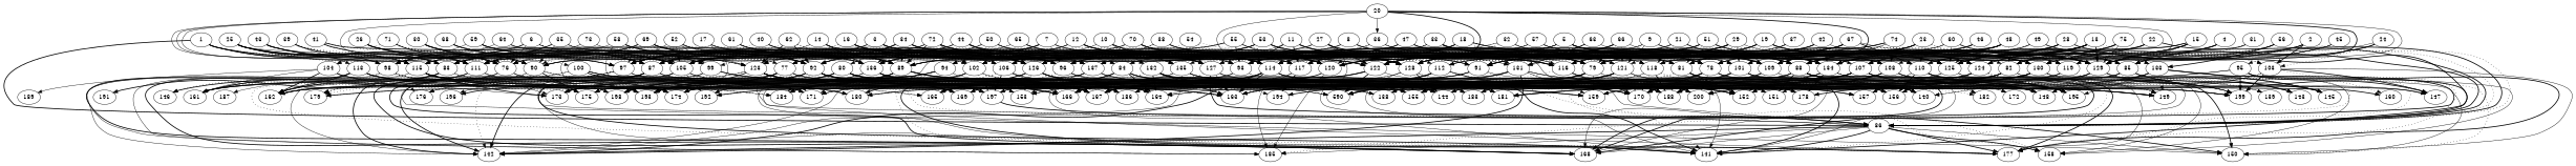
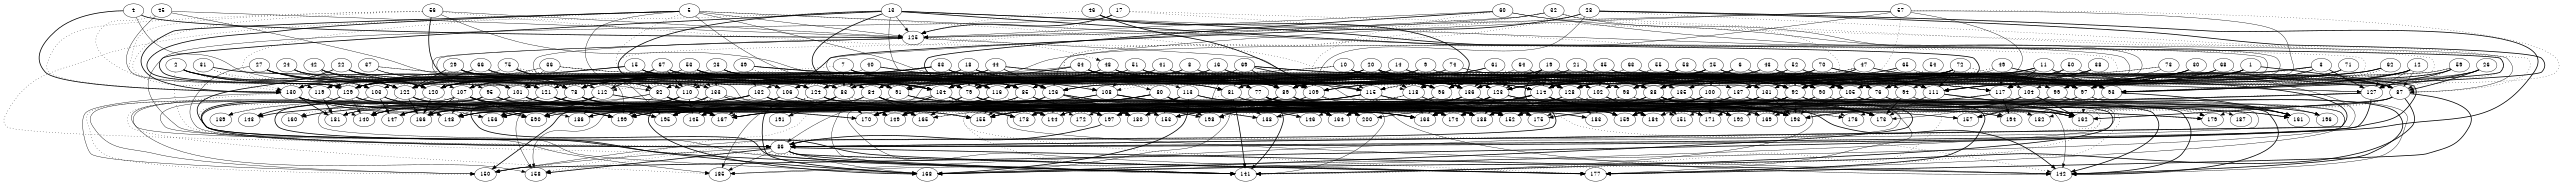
  digraph {
    node [alpha=0.16]
    edge [style=solid]
    1 [alpha=0.02]
    76 [alpha=0.05]
    86 [alpha=0.08]
    92 [alpha=0.11]
    96 [alpha=0.05]
    105 [alpha=0.05]
    111 [alpha=0.11]
    115 [alpha=0.19]
    161 [alpha=0.14]
    162 [alpha=0.06]
    174 [alpha=0.19]
    141 [alpha=0.14]
    168 [alpha=0.06]
    158 [alpha=0.18]
    185 [alpha=0.19]
    177 [alpha=0.18]
    142 [alpha=0.05]
    150 [alpha=0.11]
    197 [alpha=0.19]
    193 [alpha=0.02]
    200 [alpha=0.00]
    199 [alpha=0.10]
    184 [alpha=0.06]
    148 [alpha=0.02]
    163 [alpha=0.07]
    169 [alpha=0.11]
    173 [alpha=0.03]
    194 [alpha=0.05]
    164 [alpha=0.18]
    195 [alpha=0.05]
    179 [alpha=0.04]
    192 [alpha=0.04]
    144 [alpha=0.10]
    156 [alpha=0.00]
    170 [alpha=0.01]
    146 [alpha=0.04]
    166 [alpha=0.01]
    2 [alpha=0.09]
    79 [alpha=0.07]
    103 [alpha=0.20]
    110 [alpha=0.15]
    120 [alpha=0.08]
    130 [alpha=0.19]
    139 [alpha=0.12]
    159 [alpha=0.13]
    165 [alpha=0.04]
    n47 [alpha=0.19 label=590]
    198 [alpha=0.18]
    147 [alpha=0.03]
    152 [alpha=0.00]
    160
    149 [alpha=0.02]
    155 [alpha=0.09]
    157 [alpha=0.14]
    145 [alpha=0.02]
    181 [alpha=0.05]
    140 [alpha=0.04]
    186
    3 [alpha=0.01]
    85 [alpha=0.12]
    97 [alpha=0.12]
    114 [alpha=0.11]
    117 [alpha=0.10]
    127 [alpha=0.12]
    188 [alpha=0.01]
    180 [alpha=0.08]
    196
    176 [alpha=0.05]
    167 [alpha=0.02]
    178 [alpha=0.10]
    171 [alpha=0.06]
    153 [alpha=0.08]
    4 [alpha=0.15]
    101 [alpha=0.09]
    125
    5 [alpha=0.15]
    84
    91 [alpha=0.04]
    122 [alpha=0.00]
    126 [alpha=0.09]
    129 [alpha=0.15]
    134 [alpha=0.17]
    175 [alpha=0.09]
    138 [alpha=0.12]
    143 [alpha=0.17]
    172 [alpha=0.10]
    6 [alpha=0.15]
    98 [alpha=0.10]
    116 [alpha=0.18]
    123 [alpha=0.07]
    135 [alpha=0.02]
    136 [alpha=0.15]
    151
    7 [alpha=0.11]
    83 [alpha=0.13]
    191 [alpha=0.00]
    8 [alpha=0.14]
    78 [alpha=0.04]
    9 [alpha=0.18]
    88 [alpha=0.09]
    90 [alpha=0.10]
    121 [alpha=0.19]
    182 [alpha=0.17]
    187 [alpha=0.14]
    10
    82 [alpha=0.12]
    102 [alpha=0.01]
    128 [alpha=0.07]
    132 [alpha=0.06]
    183
    11 [alpha=0.13]
    93
    12 [alpha=0.17]
    87
    89
    131 [alpha=0.13]
    13 [alpha=0.01]
    124
    14 [alpha=0.09]
    15 [alpha=0.03]
    77 [alpha=0.10]
    107 [alpha=0.04]
    16 [alpha=0.01]
    17 [alpha=0.18]
    106 [alpha=0.07]
    18 [alpha=0.09]
    81 [alpha=0.06]
    109 [alpha=0.01]
    19 [alpha=0.12]
    119 [alpha=0.09]
    20 [alpha=0.17]
    118 [alpha=0.05]
    21 [alpha=0.19]
    137 [alpha=0.13]
    22 [alpha=0.07]
    23 [alpha=0.00]
    99 [alpha=0.08]
    133 [alpha=0.18]
    24 [alpha=0.06]
    95 [alpha=0.04]
    25
    100 [alpha=0.08]
    26 [alpha=0.10]
    27 [alpha=0.03]
    28 [alpha=0.09]
    108 [alpha=0.02]
    29 [alpha=0.00]
    30 [alpha=0.19]
    31 [alpha=0.19]
    32 [alpha=0.07]
    33 [alpha=0.08]
    34 [alpha=0.19]
    80 [alpha=0.17]
    35 [alpha=0.13]
    36 [alpha=0.01]
    37 [alpha=0.11]
    112 [alpha=0.10]
    38 [alpha=0.12]
    39 [alpha=0.12]
    113 [alpha=0.03]
    40 [alpha=0.09]
    41 [alpha=0.11]
    42 [alpha=0.03]
    43 [alpha=0.06]
    44
    45
    46 [alpha=0.03]
    47 [alpha=0.13]
    48 [alpha=0.15]
    49 [alpha=0.04]
    50 [alpha=0.08]
    51 [alpha=0.06]
    52 [alpha=0.10]
    53 [alpha=0.04]
    94 [alpha=0.12]
    54 [alpha=0.10]
    55 [alpha=0.03]
    56 [alpha=0.14]
    57 [alpha=0.14]
    58 [alpha=0.13]
    104 [alpha=0.19]
-   189 [alpha=0.08]
    59 [alpha=0.10]
    60 [alpha=0.04]
    61 [alpha=0.14]
    62 [alpha=0.10]
    63 [alpha=0.17]
    64 [alpha=0.12]
    65 [alpha=0.19]
    66 [alpha=0.03]
    67 [alpha=0.00]
    68 [alpha=0.01]
    69 [alpha=0.19]
    70 [alpha=0.06]
    71
    72 [alpha=0.09]
    73 [alpha=0.18]
    74 [alpha=0.07]
    75 [alpha=0.01]
    1 -> 76
    1 -> 86 [style=bold]
    1 -> 92 [style=bold]
    1 -> 96
    1 -> 105 [style=dotted]
    1 -> 111 [style=bold]
    1 -> 115 [style=dotted]
    76 -> 161 [style=bold]
    76 -> 162 [style=dotted]
    76 -> 174 [style=bold]
    86 -> 141 [style=bold]
    86 -> 168
    86 -> 158 [style=bold]
    86 -> 185
    86 -> 177 [style=bold]
    86 -> 142 [style=bold]
    86 -> 150
    92 -> 168
    92 -> 142 [style=bold]
    92 -> 197 [style=bold]
    92 -> 193
    92 -> 200
    92 -> 199
    92 -> 184 [style=dotted]
    92 -> 148 [style=bold]
    92 -> 163
    92 -> 169
    92 -> 173 [style=dotted]
    92 -> 194 [style=dotted]
    96 -> 193 [style=dotted]
    96 -> 199
    96 -> 184 [style=dotted]
    96 -> 163 [style=dotted]
    96 -> 164
    96 -> 195
    105 -> 142 [style=bold]
    105 -> 150
    105 -> 169 [style=bold]
    105 -> 179 [style=dotted]
    105 -> 192
    111 -> 161
    111 -> 162 [style=bold]
    111 -> 184
    111 -> 173
    111 -> 144 [style=dotted]
    115 -> 142
    115 -> 193
    115 -> 173 [style=bold]
    115 -> 156
    115 -> 170 [style=bold]
    115 -> 146 [style=dotted]
    115 -> 166 [style=bold]
    197 -> 86 [style=bold]
    2 -> 86 [style=dotted]
    2 -> 79 [style=dotted]
    2 -> 103 [style=bold]
    2 -> 110 [style=bold]
    2 -> 120 [style=bold]
    2 -> 130 [style=dotted]
    79 -> 174 [style=bold]
    79 -> 199 [style=dotted]
    79 -> 139
    79 -> 159
    79 -> 165 [style=bold]
    79 -> n47 [style=dotted]
    79 -> 198 [style=bold]
    103 -> 150
    103 -> 199 [style=bold]
    103 -> 148 [style=dotted]
    103 -> 156
    103 -> 147 [style=bold]
    103 -> 152 [style=dotted]
    103 -> 160 [style=dotted]
    110 -> 150 [style=bold]
    110 -> 199 [style=dotted]
    110 -> 156 [style=bold]
    110 -> 149 [style=dotted]
    110 -> 155 [style=dotted]
    110 -> 157
    110 -> 145 [style=bold]
    120 -> 185
    120 -> 166 [style=bold]
    120 -> n47 [style=dotted]
    130 -> 185 [style=dotted]
    130 -> 150
    130 -> 193 [style=bold]
    130 -> 199
    130 -> 173 [style=bold]
    130 -> 149 [style=dotted]
    130 -> 181 [style=bold]
    130 -> 140 [style=dotted]
    130 -> 186
    3 -> 76 [style=dotted]
    3 -> 85
    3 -> 97 [style=bold]
    3 -> 114 [style=bold]
    3 -> 117 [style=dotted]
    3 -> 127 [style=bold]
    85 -> 177 [style=dotted]
    85 -> 197
    85 -> 159 [style=dotted]
    85 -> 147 [style=bold]
    85 -> 155 [style=dotted]
    85 -> 145
    85 -> 188 [style=dotted]
    85 -> 180 [style=bold]
    97 -> 162 [style=dotted]
    97 -> 142
    97 -> 179 [style=dotted]
    97 -> 180 [style=bold]
    97 -> 196
    97 -> 176 [style=dotted]
    114 -> 142 [style=bold]
    114 -> 193
    114 -> 163 [style=bold]
    114 -> 173 [style=bold]
    114 -> 164
    114 -> 159
    114 -> 149 [style=bold]
    114 -> 167 [style=dotted]
    114 -> 178
    117 -> 185
    117 -> 194 [style=bold]
    117 -> 171 [style=dotted]
-   117 -> 153
+   117 -> 153 [style=bold]
    127 -> 150 [style=bold]
    127 -> 184 [style=dotted]
    127 -> 163
    127 -> 156 [style=bold]
    4 -> 130 [style=bold]
    4 -> 101
    4 -> 125 [style=bold]
    101 -> 168 [style=bold]
    101 -> 148
    101 -> 195
    101 -> 188 [style=bold]
    101 -> 167 [style=bold]
    125 -> 199
    125 -> 169
    125 -> 195
    125 -> 144
    5 -> 76
    5 -> 115 [style=dotted]
    5 -> 130 [style=bold]
    5 -> 125
    5 -> 84
    5 -> 91 [style=dotted]
    5 -> 122 [style=dotted]
    5 -> 126
    5 -> 129 [style=bold]
    5 -> 134
    84 -> 141
    84 -> 164 [style=bold]
    84 -> 144 [style=bold]
    84 -> 165 [style=bold]
    84 -> 145 [style=bold]
    84 -> 153
    91 -> 174
    91 -> 158 [style=dotted]
    91 -> 163 [style=dotted]
    91 -> 169 [style=dotted]
    91 -> 195
    91 -> 179 [style=bold]
    122 -> 166 [style=bold]
    122 -> n47 [style=bold]
    122 -> 140
    122 -> 175 [style=bold]
    126 -> 141 [style=dotted]
    126 -> 142
    126 -> 163 [style=dotted]
    126 -> 192 [style=dotted]
    126 -> 144
    126 -> 186 [style=bold]
    126 -> 180 [style=bold]
    126 -> 153 [style=dotted]
    126 -> 138 [style=bold]
    129 -> 150 [style=dotted]
    129 -> 148
    129 -> 164
    129 -> 139 [style=dotted]
    129 -> 159 [style=bold]
    129 -> 140
    129 -> 143 [style=bold]
    134 -> 177
    134 -> 184 [style=dotted]
    134 -> 148
    134 -> 170 [style=bold]
    134 -> 149 [style=dotted]
    134 -> 180 [style=dotted]
    134 -> 178 [style=bold]
    134 -> 171
    134 -> 172 [style=dotted]
    6 -> 76
    6 -> 92
    6 -> 96 [style=dotted]
    6 -> 111 [style=dotted]
    6 -> 114 [style=dotted]
    6 -> 98 [style=bold]
    6 -> 116 [style=dotted]
    6 -> 123 [style=dotted]
    6 -> 135
    6 -> 136 [style=dotted]
    98 -> 162 [style=dotted]
    98 -> 174 [style=dotted]
    98 -> 185
    98 -> 179 [style=dotted]
    98 -> n47 [style=dotted]
    98 -> 198 [style=dotted]
    98 -> 155 [style=dotted]
    98 -> 180
    98 -> 176 [style=dotted]
    116 -> 200 [style=dotted]
    116 -> 195
    116 -> 170 [style=bold]
    116 -> 155 [style=dotted]
    123 -> 161 [style=dotted]
    123 -> 142 [style=dotted]
    123 -> 193 [style=bold]
    123 -> 199 [style=dotted]
    123 -> 163 [style=bold]
    123 -> 170
    123 -> 165
    123 -> 188 [style=bold]
    123 -> 176
    123 -> 167 [style=bold]
    135 -> 162
    135 -> 142
    135 -> 148 [style=bold]
    135 -> 152 [style=dotted]
    135 -> 149
    135 -> 153
    136 -> 199 [style=bold]
    136 -> 173
    136 -> 164
    136 -> 192
    136 -> 166 [style=bold]
    136 -> 152 [style=dotted]
    136 -> 155 [style=dotted]
    136 -> 175 [style=dotted]
    136 -> 151 [style=dotted]
    7 -> 96
    7 -> 103 [style=dotted]
    7 -> 116 [style=bold]
    7 -> 136 [style=bold]
    7 -> 83 [style=bold]
    83 -> 168 [style=bold]
    83 -> 185
    83 -> 184 [style=dotted]
    83 -> 170
    83 -> 155 [style=dotted]
    83 -> 191 [style=bold]
    8 -> 86
    8 -> 111 [style=dotted]
    8 -> 136 [style=bold]
    8 -> 78 [style=bold]
    78 -> 174
    78 -> 200
    78 -> 156
    78 -> 170 [style=bold]
    78 -> 147 [style=bold]
    78 -> 140 [style=dotted]
    78 -> 167 [style=bold]
    9 -> 105
    9 -> 79 [style=dotted]
    9 -> 134 [style=bold]
    9 -> 88 [style=dotted]
    9 -> 90
    9 -> 121
    88 -> 162
    88 -> 141 [style=dotted]
    88 -> 168 [style=bold]
    88 -> 177 [style=bold]
    88 -> 164
    88 -> 195 [style=bold]
    88 -> 192 [style=bold]
    88 -> 152 [style=dotted]
    88 -> 140
    88 -> 151 [style=bold]
    88 -> 182 [style=dotted]
    90 -> 161 [style=dotted]
    90 -> 193 [style=dotted]
    90 -> 179 [style=dotted]
    90 -> 188
    90 -> 171 [style=dotted]
    90 -> 175 [style=bold]
    90 -> 187
    121 -> 141
    121 -> 193 [style=bold]
    121 -> 163 [style=bold]
    121 -> 156
    121 -> 170 [style=dotted]
    121 -> 181 [style=dotted]
    121 -> 140 [style=dotted]
    121 -> 167 [style=bold]
    10 -> 120 [style=dotted]
    10 -> 114 [style=dotted]
    10 -> 123 [style=dotted]
    10 -> 135 [style=bold]
    10 -> 82 [style=dotted]
    10 -> 102
    10 -> 128
    10 -> 132
    82 -> 158
    82 -> 199
    82 -> n47
    82 -> 155 [style=bold]
    82 -> 157
    82 -> 167 [style=bold]
    102 -> 177
    102 -> 197 [style=dotted]
    102 -> 184 [style=bold]
-   58 -> 169
+   102 -> 169
    102 -> 156 [style=dotted]
    102 -> 167 [style=dotted]
    102 -> 171 [style=dotted]
    102 -> 175 [style=dotted]
    102 -> 183
    128 -> 141
    128 -> 184
    128 -> 163 [style=dotted]
    128 -> 144 [style=bold]
    128 -> 155 [style=dotted]
    128 -> 172
    128 -> 183 [style=dotted]
    132 -> 184 [style=dotted]
    132 -> 163 [style=bold]
    132 -> 164 [style=bold]
    132 -> 160 [style=bold]
    132 -> 155 [style=dotted]
    132 -> 181
    132 -> 140 [style=bold]
    132 -> 167 [style=dotted]
    11 -> 117 [style=bold]
    11 -> 116 [style=bold]
    11 -> 135
    11 -> 128 [style=bold]
    11 -> 93 [style=bold]
    93 -> 161 [style=bold]
    93 -> 157
    12 -> 110 [style=dotted]
    12 -> 97
    12 -> 127
    12 -> 88 [style=bold]
    12 -> 93 [style=bold]
    12 -> 87
    12 -> 89
    12 -> 131 [style=dotted]
    87 -> 162 [style=bold]
    87 -> 168 [style=bold]
    87 -> 177 [style=bold]
    87 -> 179 [style=dotted]
    87 -> 188 [style=bold]
    87 -> 182 [style=dotted]
    89 -> 162 [style=bold]
    89 -> 148
    89 -> 164 [style=bold]
    89 -> 192
    89 -> 198 [style=bold]
    89 -> 155 [style=bold]
    131 -> 141 [style=dotted]
    131 -> 142 [style=bold]
    131 -> 193 [style=bold]
    131 -> 200
    131 -> 159
    131 -> 149
    131 -> 138 [style=bold]
    131 -> 151 [style=dotted]
    13 -> 86 [style=dotted]
    13 -> 79 [style=bold]
    13 -> 125
    13 -> 129 [style=bold]
    13 -> 116
    13 -> 88 [style=bold]
    13 -> 93 [style=bold]
    13 -> 87
    13 -> 124 [style=bold]
    124 -> 199 [style=dotted]
    124 -> 194 [style=bold]
    124 -> 195 [style=dotted]
    124 -> 149 [style=dotted]
    124 -> 145 [style=dotted]
    124 -> 153 [style=dotted]
    124 -> 151 [style=dotted]
    124 -> 183 [style=bold]
    14 -> 76 [style=dotted]
    14 -> 110 [style=dotted]
    14 -> 120 [style=bold]
    14 -> 98
    14 -> 136 [style=bold]
    14 -> 88 [style=dotted]
    14 -> 89 [style=dotted]
    15 -> 85
    15 -> 126
    15 -> 129 [style=bold]
    15 -> 134
    15 -> 124
    15 -> 77 [style=bold]
    15 -> 107
    77 -> 141 [style=bold]
    77 -> 193 [style=bold]
    77 -> 200
    77 -> 181
    77 -> 188
    77 -> 196 [style=bold]
    77 -> 171
    107 -> 168
    107 -> 158
    107 -> 197
    107 -> 148
    107 -> 195 [style=bold]
    107 -> 166 [style=bold]
    107 -> 165 [style=bold]
    107 -> n47 [style=bold]
    107 -> 140 [style=dotted]
    16 -> 96 [style=bold]
    16 -> 111 [style=dotted]
    16 -> 79 [style=bold]
    16 -> 123 [style=dotted]
    16 -> 89
    16 -> 107
    17 -> 86
    17 -> 92 [style=dotted]
    17 -> 125 [style=bold]
    17 -> 87 [style=dotted]
    17 -> 106 [style=dotted]
    106 -> 197 [style=bold]
    106 -> 184 [style=dotted]
    106 -> 195
    106 -> 179 [style=dotted]
    106 -> 166
    106 -> 140
    106 -> 167 [style=dotted]
    18 -> 96 [style=dotted]
    18 -> 79 [style=dotted]
    18 -> 103 [style=dotted]
    18 -> 120 [style=bold]
    18 -> 114
    18 -> 126
    18 -> 83 [style=dotted]
    18 -> 131 [style=dotted]
    18 -> 81 [style=bold]
    18 -> 109 [style=dotted]
    81 -> 141 [style=bold]
    81 -> 168
    81 -> 152 [style=bold]
    81 -> 140 [style=dotted]
    81 -> 188 [style=dotted]
    81 -> 176 [style=dotted]
    81 -> 138 [style=dotted]
    109 -> 141
    109 -> 200 [style=dotted]
    109 -> 169
    109 -> 152 [style=dotted]
    109 -> 155 [style=bold]
    109 -> 140 [style=dotted]
    19 -> 86 [style=bold]
    19 -> 114
    19 -> 117
    19 -> 123 [style=dotted]
    19 -> 131
    19 -> 81 [style=bold]
    19 -> 119 [style=bold]
    119 -> 177 [style=dotted]
    119 -> 163
    119 -> 156 [style=dotted]
    119 -> 181 [style=bold]
    20 -> 111
    20 -> 115
    20 -> 85
    20 -> 114
-   20 -> 36
+   20 -> 122
    20 -> 129 [style=bold]
    20 -> 134
    20 -> 98
    20 -> 128 [style=bold]
    20 -> 87
    20 -> 118 [style=bold]
    118 -> 163 [style=dotted]
    118 -> 144
    118 -> 170 [style=dotted]
    118 -> 152 [style=dotted]
    118 -> 188 [style=bold]
    118 -> 178 [style=dotted]
    21 -> 105 [style=bold]
    21 -> 79 [style=dotted]
    21 -> 88 [style=dotted]
    21 -> 109 [style=bold]
    21 -> 118 [style=dotted]
    21 -> 137 [style=dotted]
    137 -> 174 [style=dotted]
    137 -> 141 [style=bold]
    137 -> 158 [style=dotted]
    137 -> 197
    137 -> 159 [style=bold]
    137 -> 152 [style=dotted]
    22 -> 86 [style=bold]
    22 -> 120 [style=bold]
    22 -> 134 [style=dotted]
    22 -> 88 [style=bold]
    22 -> 107 [style=dotted]
    22 -> 109 [style=dotted]
    23 -> 110 [style=dotted]
    23 -> 101
    23 -> 91 [style=dotted]
    23 -> 126
    23 -> 134
    23 -> 116 [style=bold]
    23 -> 123
    23 -> 124 [style=dotted]
    23 -> 99 [style=dotted]
    23 -> 133 [style=dotted]
    99 -> 142 [style=bold]
    99 -> 157 [style=bold]
    99 -> 186
    133 -> 168 [style=bold]
    133 -> 158
    133 -> 163 [style=dotted]
    133 -> 195
    133 -> 152
    133 -> 149 [style=dotted]
    133 -> 145
    133 -> 178 [style=bold]
    24 -> 103 [style=dotted]
    24 -> 85 [style=bold]
    24 -> 129
    24 -> 134
    24 -> 95 [style=dotted]
    95 -> 141 [style=bold]
    95 -> 177 [style=bold]
    95 -> 199 [style=bold]
    95 -> 144
    95 -> 171
    25 -> 105 [style=bold]
    25 -> 115 [style=dotted]
    25 -> 97
    25 -> 129
    25 -> 98 [style=bold]
    25 -> 136 [style=bold]
    25 -> 83
    25 -> 87
    25 -> 100 [style=dotted]
    100 -> 162
    100 -> 174 [style=dotted]
    100 -> 177 [style=dotted]
-   100 -> 159 [style=dotted]
+   100 -> 159 [style=bold]
    100 -> 165 [style=dotted]
    100 -> 152 [style=bold]
    100 -> 181
    100 -> 171 [style=bold]
    100 -> 153 [style=dotted]
    26 -> 111 [style=dotted]
    26 -> 97 [style=bold]
    26 -> 136
    26 -> 87 [style=bold]
    26 -> 99
    27 -> 86
    27 -> 91
    27 -> 122 [style=bold]
    27 -> 83 [style=bold]
    27 -> 121 [style=bold]
    28 -> 86 [style=bold]
    28 -> 117 [style=dotted]
    28 -> 125 [style=dotted]
    28 -> 134 [style=bold]
    28 -> 93 [style=bold]
    28 -> 109
    28 -> 108 [style=dotted]
    108 -> 200 [style=bold]
    108 -> 147
    108 -> 155 [style=dotted]
    108 -> 188 [style=bold]
    108 -> 143 [style=bold]
    108 -> 182 [style=dotted]
    29 -> 96 [style=bold]
    29 -> 101
    29 -> 122 [style=bold]
    29 -> 128 [style=bold]
    29 -> 124
    30 -> 76 [style=bold]
    30 -> 92
    30 -> 126
    30 -> 90 [style=bold]
    31 -> 130 [style=dotted]
    31 -> 129 [style=dotted]
    31 -> 89 [style=bold]
    32 -> 92
    32 -> 79
    32 -> 97 [style=dotted]
    32 -> 125
    32 -> 128 [style=dotted]
    32 -> 81 [style=dotted]
    33 -> 92 [style=dotted]
    33 -> 130 [style=bold]
    33 -> 129 [style=bold]
    33 -> 102
    33 -> 89
    33 -> 106 [style=dotted]
    33 -> 108 [style=bold]
    34 -> 92 [style=bold]
    34 -> 91 [style=bold]
    34 -> 122
    34 -> 136 [style=dotted]
    34 -> 89 [style=dotted]
    34 -> 77
    34 -> 109 [style=bold]
    34 -> 80
    80 -> 174 [style=dotted]
    80 -> 146 [style=bold]
    80 -> n47
    80 -> 198 [style=bold]
    80 -> 152 [style=bold]
    80 -> 149 [style=bold]
    80 -> 167 [style=bold]
    80 -> 153 [style=dotted]
    35 -> 111 [style=bold]
    35 -> 115 [style=dotted]
    35 -> 122
    35 -> 90
    35 -> 102
    35 -> 118 [style=dotted]
    36 -> 76 [style=dotted]
    36 -> 120 [style=dotted]
    36 -> 101
    36 -> 129
    36 -> 87
    36 -> 106 [style=dotted]
    36 -> 118 [style=dotted]
    37 -> 79 [style=dotted]
    37 -> 127
    37 -> 101
    37 -> 78 [style=dotted]
    37 -> 112
    112 -> 161 [style=bold]
    112 -> 162 [style=dotted]
    112 -> 141 [style=bold]
    112 -> n47 [style=bold]
    112 -> 140 [style=dotted]
    112 -> 186 [style=dotted]
    38 -> 105 [style=dotted]
    38 -> 123 [style=dotted]
    38 -> 88 [style=dotted]
    38 -> 128 [style=bold]
    38 -> 131
    38 -> 137
    39 -> 115 [style=bold]
    39 -> 84 [style=dotted]
    39 -> 126 [style=dotted]
    39 -> 83 [style=dotted]
    39 -> 132 [style=dotted]
    39 -> 113
    113 -> 161 [style=dotted]
    113 -> 162 [style=bold]
    113 -> 168 [style=bold]
    113 -> 197
    113 -> 167
    113 -> 178 [style=bold]
    113 -> 175
    40 -> 126 [style=bold]
    40 -> 83 [style=dotted]
    40 -> 93 [style=dotted]
    40 -> 106
    41 -> 76 [style=bold]
    41 -> 83 [style=dotted]
    41 -> 78 [style=bold]
    41 -> 90 [style=dotted]
    41 -> 77 [style=dotted]
    42 -> 76 [style=dotted]
    42 -> 120 [style=dotted]
    42 -> 122 [style=bold]
    42 -> 129
    42 -> 134 [style=dotted]
    42 -> 78
    42 -> 81
    43 -> 76
    43 -> 105 [style=bold]
    43 -> 123
    43 -> 83 [style=bold]
    44 -> 76 [style=dotted]
    44 -> 79 [style=dotted]
    44 -> 120
    44 -> 97 [style=bold]
    44 -> 122 [style=bold]
    44 -> 126 [style=bold]
    45 -> 125
    45 -> 129
    45 -> 82
    45 -> 119 [style=dotted]
    46 -> 96 [style=bold]
    46 -> 125 [style=dotted]
    46 -> 109 [style=bold]
    47 -> 92
    47 -> 114 [style=dotted]
    47 -> 134 [style=dotted]
    47 -> 116
    47 -> 88 [style=bold]
    47 -> 87 [style=bold]
    48 -> 114
-   48 -> 125 [style=dotted]
+   125 -> 48 [style=dotted]
    48 -> 84
    48 -> 88
    48 -> 90 [style=bold]
    48 -> 82 [style=dotted]
    48 -> 107 [style=bold]
    48 -> 109
    49 -> 86 [style=bold]
    49 -> 117
    49 -> 88
    49 -> 102 [style=dotted]
    49 -> 124 [style=dotted]
    50 -> 86
    50 -> 96
    50 -> 117
    50 -> 135 [style=dotted]
    50 -> 136 [style=dotted]
    50 -> 128 [style=dotted]
    50 -> 87
    50 -> 109
    51 -> 105 [style=bold]
    51 -> 114
    51 -> 121 [style=dotted]
    51 -> 128
    51 -> 89 [style=dotted]
    51 -> 124 [style=bold]
    51 -> 81 [style=dotted]
    51 -> 108
    52 -> 92 [style=dotted]
    52 -> 96
    52 -> 105
    52 -> 97
    52 -> 123
    52 -> 106 [style=dotted]
    52 -> 109
    52 -> 99
    53 -> 120
    53 -> 101
    53 -> 129 [style=dotted]
    53 -> 134 [style=bold]
    53 -> 98
    53 -> 123 [style=dotted]
    53 -> 89
    53 -> 106 [style=bold]
    53 -> 133 [style=dotted]
    53 -> 94 [style=dotted]
    94 -> 161
    94 -> 177
    94 -> 193 [style=dotted]
    94 -> 173 [style=bold]
    94 -> n47
    54 -> 79 [style=dotted]
    54 -> 102 [style=dotted]
    54 -> 93 [style=dotted]
    55 -> 105 [style=bold]
    55 -> 117
    55 -> 101 [style=dotted]
    55 -> 136 [style=dotted]
    55 -> 128
    55 -> 93 [style=bold]
    55 -> 119 [style=dotted]
    56 -> 79
    56 -> 130 [style=dotted]
    56 -> 117 [style=dotted]
    56 -> 125
    56 -> 129 [style=dotted]
    56 -> 119 [style=dotted]
    56 -> 133 [style=bold]
    57 -> 111
    57 -> 127 [style=dotted]
    57 -> 125
    57 -> 126
    57 -> 78
    57 -> 88
    57 -> 128 [style=dotted]
    58 -> 117
    58 -> 101 [style=dotted]
    58 -> 126 [style=bold]
    58 -> 123
    58 -> 104
    104 -> 161
    104 -> 162 [style=bold]
    104 -> 193 [style=bold]
    104 -> 173
-   104 -> 189
    59 -> 76 [style=dotted]
    59 -> 117 [style=dotted]
    59 -> 127 [style=bold]
    59 -> 98
    59 -> 135 [style=dotted]
    59 -> 87 [style=dotted]
    59 -> 99 [style=bold]
    60 -> 92
    60 -> 85 [style=bold]
    60 -> 125
    60 -> 109 [style=dotted]
    60 -> 94
    61 -> 92 [style=dotted]
    61 -> 84
    61 -> 136 [style=dotted]
    61 -> 89 [style=bold]
    61 -> 137 [style=dotted]
    62 -> 92 [style=bold]
    62 -> 97 [style=dotted]
    62 -> 127 [style=dotted]
    62 -> 123 [style=bold]
    62 -> 93 [style=dotted]
    62 -> 112 [style=dotted]
    63 -> 117 [style=dotted]
    63 -> 129
    63 -> 136 [style=dotted]
    63 -> 128 [style=dotted]
    63 -> 131 [style=bold]
    64 -> 115
    64 -> 123 [style=dotted]
    64 -> 128 [style=bold]
    65 -> 97
    65 -> 114 [style=bold]
    65 -> 91 [style=dotted]
    65 -> 128
    65 -> 137 [style=dotted]
    65 -> 94 [style=dotted]
    66 -> 79 [style=dotted]
    66 -> 117 [style=dotted]
    66 -> 91 [style=bold]
    66 -> 122 [style=bold]
    66 -> 78
    66 -> 121 [style=dotted]
    67 -> 105 [style=dotted]
    67 -> 110 [style=bold]
    67 -> 130
    67 -> 91 [style=bold]
    67 -> 116
    67 -> 128
    67 -> 112 [style=bold]
    68 -> 105 [style=bold]
    68 -> 90
    68 -> 87
    68 -> 89 [style=dotted]
    68 -> 106 [style=dotted]
    69 -> 92 [style=bold]
    69 -> 105
    69 -> 115 [style=bold]
    69 -> 198
    69 -> 97 [style=dotted]
    69 -> 134 [style=dotted]
    69 -> 116
    69 -> 89 [style=bold]
    69 -> 81 [style=dotted]
    70 -> 120 [style=bold]
    70 -> 97 [style=bold]
    70 -> 114
    70 -> 127
    70 -> 118
    71 -> 111 [style=bold]
    71 -> 97 [style=dotted]
    71 -> 117 [style=dotted]
    71 -> 123 [style=dotted]
    71 -> 102 [style=dotted]
    71 -> 104 [style=dotted]
    72 -> 111 [style=bold]
    72 -> 79 [style=bold]
    72 -> 97 [style=dotted]
    72 -> 114 [style=bold]
    72 -> 126 [style=dotted]
    72 -> 102
    72 -> 93 [style=dotted]
    72 -> 89 [style=bold]
    72 -> 137
    73 -> 76
    73 -> 79 [style=dotted]
    73 -> 90 [style=dotted]
    73 -> 137
    74 -> 91 [style=bold]
    74 -> 88
    74 -> 90
    74 -> 118 [style=dotted]
    74 -> 108 [style=dotted]
    75 -> 129
    75 -> 78 [style=bold]
    75 -> 88 [style=dotted]
    75 -> 82 [style=bold]
    75 -> 137 [style=dotted]
  }
